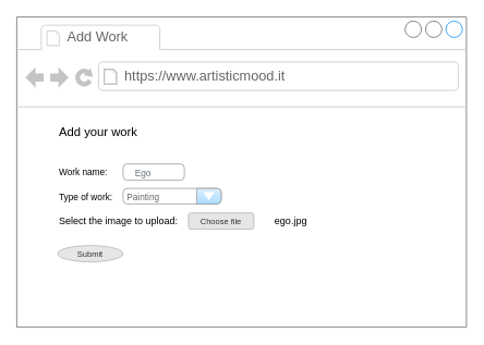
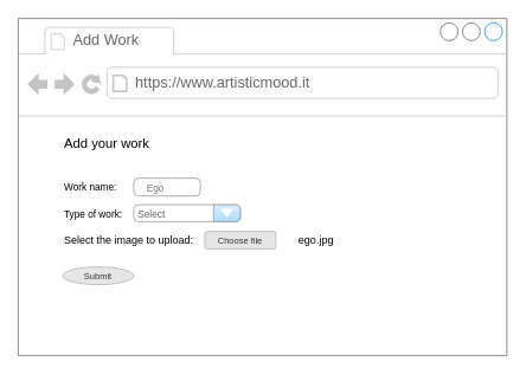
  <mxCell id="0" />
  <mxCell id="1" parent="0" />
  <mxCell id="2" value="" style="strokeWidth=1;shadow=0;dashed=0;align=center;html=1;shape=mxgraph.mockup.containers.browserWindow;rSize=0;strokeColor=#666666;strokeColor2=#008cff;strokeColor3=#c4c4c4;mainText=,;recursiveResize=0;" vertex="1" parent="1"><mxGeometry x="20" y="20" width="550" height="380" as="geometry" /></mxCell>
  <mxCell id="3" value="Add Work" style="strokeWidth=1;shadow=0;dashed=0;align=center;html=1;shape=mxgraph.mockup.containers.anchor;fontSize=17;fontColor=#666666;align=left;" vertex="1" parent="2"><mxGeometry x="60" y="12" width="110" height="26" as="geometry" /></mxCell>
  <mxCell id="4" value="https://www.artisticmood.it" style="strokeWidth=1;shadow=0;dashed=0;align=center;html=1;shape=mxgraph.mockup.containers.anchor;rSize=0;fontSize=17;fontColor=#666666;align=left;" vertex="1" parent="2"><mxGeometry x="130" y="60" width="250" height="26" as="geometry" /></mxCell>
- <mxCell id="5" value="&lt;span style=&quot;font-size: 11px&quot;&gt;Painting&lt;/span&gt;" style="strokeWidth=1;shadow=0;dashed=0;align=left;html=1;shape=mxgraph.mockup.forms.comboBox;strokeColor=#999999;fillColor=#ddeeff;align=left;fillColor2=#aaddff;mainText=;fontColor=#666666;fontSize=17;spacingLeft=3;" vertex="1" parent="2"><mxGeometry x="130" y="210" width="120" height="19" as="geometry" /></mxCell>
+ <mxCell id="5" value="&lt;span style=&quot;font-size: 11px&quot;&gt;Select&lt;/span&gt;" style="strokeWidth=1;shadow=0;dashed=0;align=left;html=1;shape=mxgraph.mockup.forms.comboBox;strokeColor=#999999;fillColor=#ddeeff;align=left;fillColor2=#aaddff;mainText=;fontColor=#666666;fontSize=17;spacingLeft=3;" vertex="1" parent="2"><mxGeometry x="130" y="210" width="120" height="19" as="geometry" /></mxCell>
  <mxCell id="6" value="Select the image to upload:" style="text;html=1;resizable=0;autosize=1;align=left;verticalAlign=middle;points=[];fillColor=none;strokeColor=none;rounded=0;" vertex="1" parent="2"><mxGeometry x="50" y="240" width="160" height="20" as="geometry" /></mxCell>
  <mxCell id="7" value="ego.jpg" style="text;html=1;resizable=0;autosize=1;align=center;verticalAlign=middle;points=[];fillColor=none;strokeColor=none;rounded=0;" vertex="1" parent="2"><mxGeometry x="310" y="240" width="50" height="20" as="geometry" /></mxCell>
  <mxCell id="8" value="&lt;font style=&quot;font-size: 15px&quot;&gt;Add your work&lt;/font&gt;" style="text;html=1;resizable=0;autosize=1;align=left;verticalAlign=middle;points=[];fillColor=none;strokeColor=none;rounded=0;" vertex="1" parent="1"><mxGeometry x="70" y="150" width="110" height="20" as="geometry" /></mxCell>
  <mxCell id="9" value="Work name:" style="fillColor=none;strokeColor=none;align=left;fontSize=11;" vertex="1" parent="1"><mxGeometry x="70" y="190" width="70" height="40" as="geometry" /></mxCell>
  <mxCell id="10" value="&lt;font style=&quot;font-size: 11px&quot;&gt;Ego&lt;/font&gt;" style="html=1;shadow=0;dashed=0;shape=mxgraph.bootstrap.rrect;rSize=5;fillColor=none;strokeColor=#999999;align=left;spacing=15;fontSize=14;fontColor=#6C767D;" vertex="1" parent="1"><mxGeometry x="150" y="200" width="75" height="20" as="geometry" /></mxCell>
  <mxCell id="11" value="Type of work:" style="fillColor=none;strokeColor=none;align=left;fontSize=11;" vertex="1" parent="1"><mxGeometry x="70" y="220" width="70" height="40" as="geometry" /></mxCell>
  <mxCell id="12" value="Choose file" style="rounded=1;html=1;shadow=0;dashed=0;whiteSpace=wrap;fontSize=10;fillColor=#E6E6E6;align=center;strokeColor=#B3B3B3;fontColor=#333333;" vertex="1" parent="1"><mxGeometry x="230" y="260" width="80" height="20" as="geometry" /></mxCell>
  <mxCell id="13" value="Submit" style="ellipse;html=1;shadow=0;dashed=0;whiteSpace=wrap;fontSize=10;fillColor=#E6E6E6;align=center;strokeColor=#B3B3B3;fontColor=#333333;" vertex="1" parent="1"><mxGeometry x="70" y="300" width="80" height="20" as="geometry" /></mxCell>
